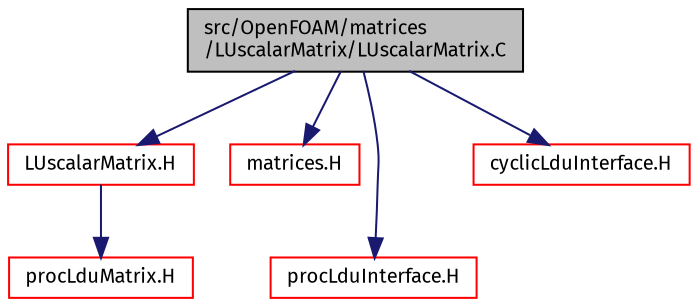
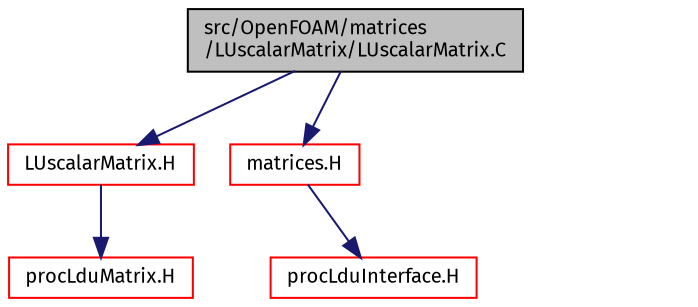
  digraph {
    fontname="Fira Sans"
    node [color=red fontname="Fira Sans" fontsize=10 shape=record]
    edge [color=midnightblue fontname="Fira Sans" fontsize=10 labelfontname=FreeSans labelfontsize=10 style=solid]
    n1 [color=black fillcolor=grey75 fontcolor=black height=0.2 label="src/OpenFOAM/matrices\l/LUscalarMatrix/LUscalarMatrix.C" style=filled width=0.4]
    n2 [height=0.2 label="LUscalarMatrix.H" width=0.4]
    n3 [height=0.2 label="matrices.H" width=0.4]
    n4 [height=0.2 label="procLduInterface.H" width=0.4]
-   n5 [height=0.2 label="cyclicLduInterface.H" width=0.4]
    n6 [height=0.2 label="procLduMatrix.H" width=0.4]
    n1 -> n2
    n1 -> n3
-   n1 -> n4
-   n1 -> n5
+   n3 -> n4
    n2 -> n6
  }
